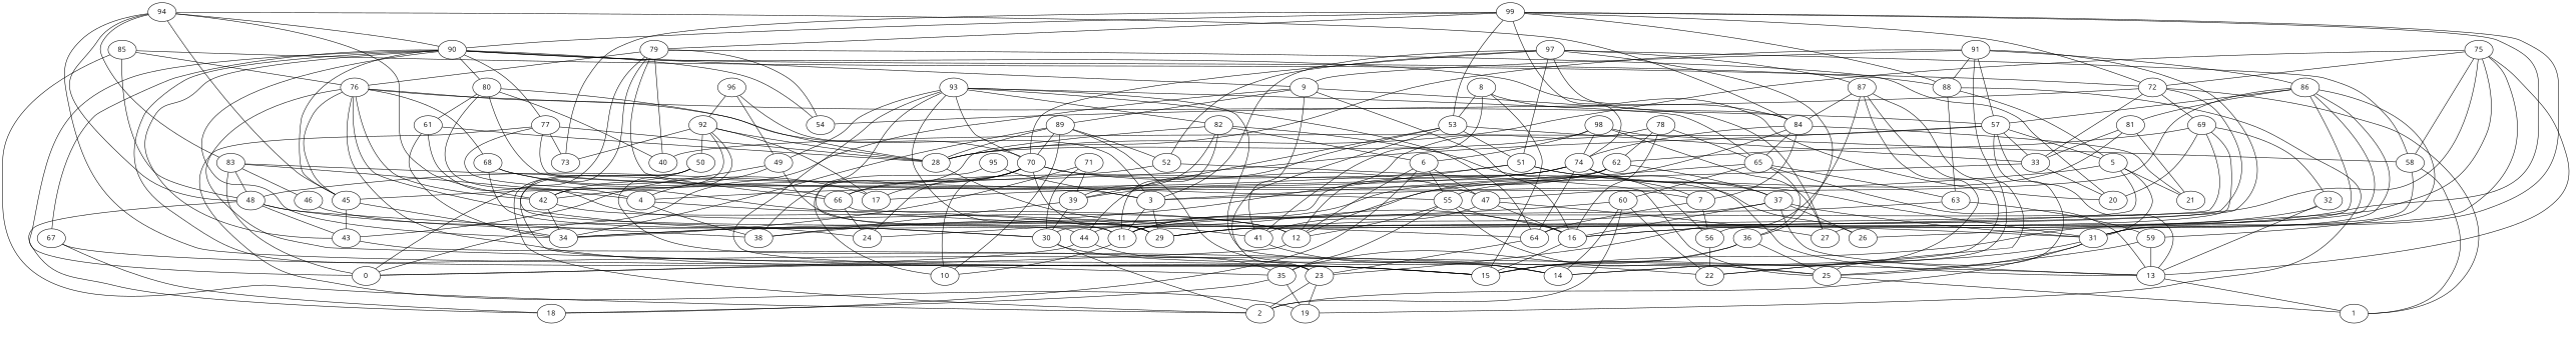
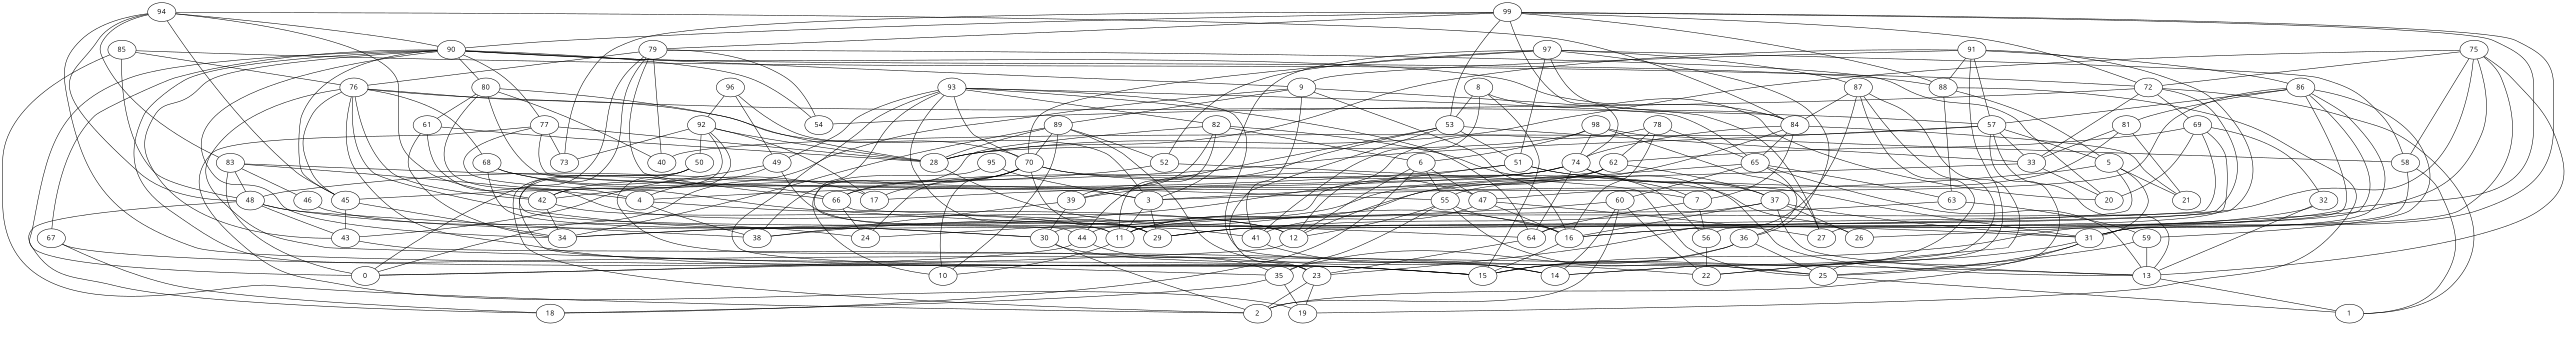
  digraph {
    fontname="Open Sans"
    node [fontname="Open Sans"]
    edge [color=black dir=none fontname="Open Sans"]
    53
    39
    23
    33
    44
    51
    38
    30
    2
    19
    17
    20
    0
    35
    31
    13
    45
    12
    5
    21
    3
    29
    11
    22
    25
    92
    73
    50
    28
    42
    16
    34
    85
    48
    76
    72
    43
    24
    18
    15
    41
    57
    70
    46
    1
    54
    69
    60
    14
    52
    36
    10
    49
    4
    80
    40
    61
    77
    7
    56
    64
    98
    74
    27
    58
    6
    37
    66
    47
    55
    87
    84
    65
    86
    59
    81
    9
    89
    93
    82
    26
    63
    96
    32
    97
    99
    88
    79
    90
    67
-   71
    78
    62
    75
    68
    95
    8
    83
    94
    91
    subgraph sub_1 {
      53
      39
      23
      33
      44
      51
      38
      30
      2
      19
      17
      20
      0
      35
      31
      13
      45
      12
      5
      21
      3
      29
      11
      22
      25
      92
      73
      50
      28
      42
      16
      34
      85
      48
      76
      72
      43
      24
      18
      15
      41
      57
      70
      46
      1
      54
      69
      60
      14
      52
      36
      10
      49
      4
      80
      40
      61
      77
      7
      56
      64
      98
      74
      27
      58
      6
      37
      66
      47
      55
      87
      84
      65
      86
      59
      81
      9
      89
      93
      82
      26
      63
      96
      32
      97
      99
      88
      79
      90
      67
-     71
      78
      62
      75
      68
      95
      8
      83
      94
      91
    }
    53 -> 39
    53 -> 23
    53 -> 33
    53 -> 44
    53 -> 51
    39 -> 38
    39 -> 30
    23 -> 2
    23 -> 19
    33 -> 17
    33 -> 20
    44 -> 0
    44 -> 35
    51 -> 38
    51 -> 31
    51 -> 13
    51 -> 45
    30 -> 2
    30 -> 14
    35 -> 19
    35 -> 18
    31 -> 2
    31 -> 22
    31 -> 25
    13 -> 1
    45 -> 34
    45 -> 43
    12 -> 0
    5 -> 31
    5 -> 21
    5 -> 3
    5 -> 29
    3 -> 29
    3 -> 11
    11 -> 10
    25 -> 1
    92 -> 17
    92 -> 22
    92 -> 73
    92 -> 50
    92 -> 28
    92 -> 42
    50 -> 23
    50 -> 2
    50 -> 42
    28 -> 16
    42 -> 11
    42 -> 34
    16 -> 15
    85 -> 2
    85 -> 48
    85 -> 76
    85 -> 72
    48 -> 38
    48 -> 43
    48 -> 24
    48 -> 18
    76 -> 35
    76 -> 45
    76 -> 42
    76 -> 15
    76 -> 41
    76 -> 57
    76 -> 70
    76 -> 68
    72 -> 33
    72 -> 30
    72 -> 1
    72 -> 54
    72 -> 69
    43 -> 23
    41 -> 14
    57 -> 33
    57 -> 13
    57 -> 5
    57 -> 25
    57 -> 42
    57 -> 40
    70 -> 17
    70 -> 29
    70 -> 24
    70 -> 10
    70 -> 66
    70 -> 47
    70 -> 26
    46 -> 30
    69 -> 20
    69 -> 34
    69 -> 64
    69 -> 32
    69 -> 62
    60 -> 2
    60 -> 22
    60 -> 34
    60 -> 14
    52 -> 25
    52 -> 48
    36 -> 35
    36 -> 25
    36 -> 15
    49 -> 29
    49 -> 43
    49 -> 4
    4 -> 38
    4 -> 12
    80 -> 3
    80 -> 28
    80 -> 4
    80 -> 40
    80 -> 61
    61 -> 12
    61 -> 28
    61 -> 34
    77 -> 19
    77 -> 31
    77 -> 73
    77 -> 28
    77 -> 7
    7 -> 56
    7 -> 64
    56 -> 22
    64 -> 23
    98 -> 28
    98 -> 74
    98 -> 27
    98 -> 58
    98 -> 6
    74 -> 24
    74 -> 4
    74 -> 7
    74 -> 64
    74 -> 37
    74 -> 66
    58 -> 31
    58 -> 1
    6 -> 12
    6 -> 18
    6 -> 47
    6 -> 55
    37 -> 31
    37 -> 13
    37 -> 29
    37 -> 16
    37 -> 26
    66 -> 24
    66 -> 64
    47 -> 16
    47 -> 41
    47 -> 27
    55 -> 35
    55 -> 12
    55 -> 25
    55 -> 16
    87 -> 23
    87 -> 22
    87 -> 15
    87 -> 14
    87 -> 84
    84 -> 12
    84 -> 21
    84 -> 7
    84 -> 74
    84 -> 65
    65 -> 13
    65 -> 11
    65 -> 60
    65 -> 36
    65 -> 63
    86 -> 15
    86 -> 57
    86 -> 56
    86 -> 27
    86 -> 47
    86 -> 59
    86 -> 81
    59 -> 13
    59 -> 25
    81 -> 33
    81 -> 21
    81 -> 55
    9 -> 0
    9 -> 16
    9 -> 41
    9 -> 27
    9 -> 89
    89 -> 28
    89 -> 34
    89 -> 70
    89 -> 14
    89 -> 52
    89 -> 10
    93 -> 29
    93 -> 11
    93 -> 25
    93 -> 15
    93 -> 70
    93 -> 49
    93 -> 64
    93 -> 65
    93 -> 82
    82 -> 39
    82 -> 38
    82 -> 11
    82 -> 56
    82 -> 6
    63 -> 44
    63 -> 59
    96 -> 3
    96 -> 92
    96 -> 49
    32 -> 13
    32 -> 16
    97 -> 51
    97 -> 3
    97 -> 70
    97 -> 52
    97 -> 36
    97 -> 58
    97 -> 87
    97 -> 84
    99 -> 53
    99 -> 31
    99 -> 73
    99 -> 16
    99 -> 72
    99 -> 74
    99 -> 88
    99 -> 79
    99 -> 90
    88 -> 19
    88 -> 5
    88 -> 63
    79 -> 44
    79 -> 20
    79 -> 0
    79 -> 76
    79 -> 54
    79 -> 40
    79 -> 66
    90 -> 0
    90 -> 13
    90 -> 45
    90 -> 34
    90 -> 43
    90 -> 54
    90 -> 80
    90 -> 77
    90 -> 84
    90 -> 9
    90 -> 88
    90 -> 67
    67 -> 18
    67 -> 15
-   71 -> 39
-   71 -> 30
-   71 -> 34
    78 -> 12
    78 -> 16
    78 -> 65
    78 -> 62
    62 -> 39
    62 -> 3
    62 -> 11
    62 -> 37
    75 -> 31
    75 -> 13
    75 -> 11
    75 -> 28
    75 -> 72
    75 -> 58
    75 -> 26
    68 -> 30
    68 -> 17
    68 -> 66
    95 -> 3
    95 -> 10
    8 -> 53
    8 -> 20
    8 -> 15
    8 -> 41
    83 -> 0
    83 -> 48
    83 -> 46
    83 -> 4
    83 -> 55
    94 -> 45
    94 -> 42
    94 -> 48
    94 -> 15
    94 -> 84
    94 -> 90
    94 -> 83
    91 -> 29
    91 -> 28
    91 -> 57
    91 -> 14
    91 -> 86
    91 -> 9
    91 -> 88
  }
